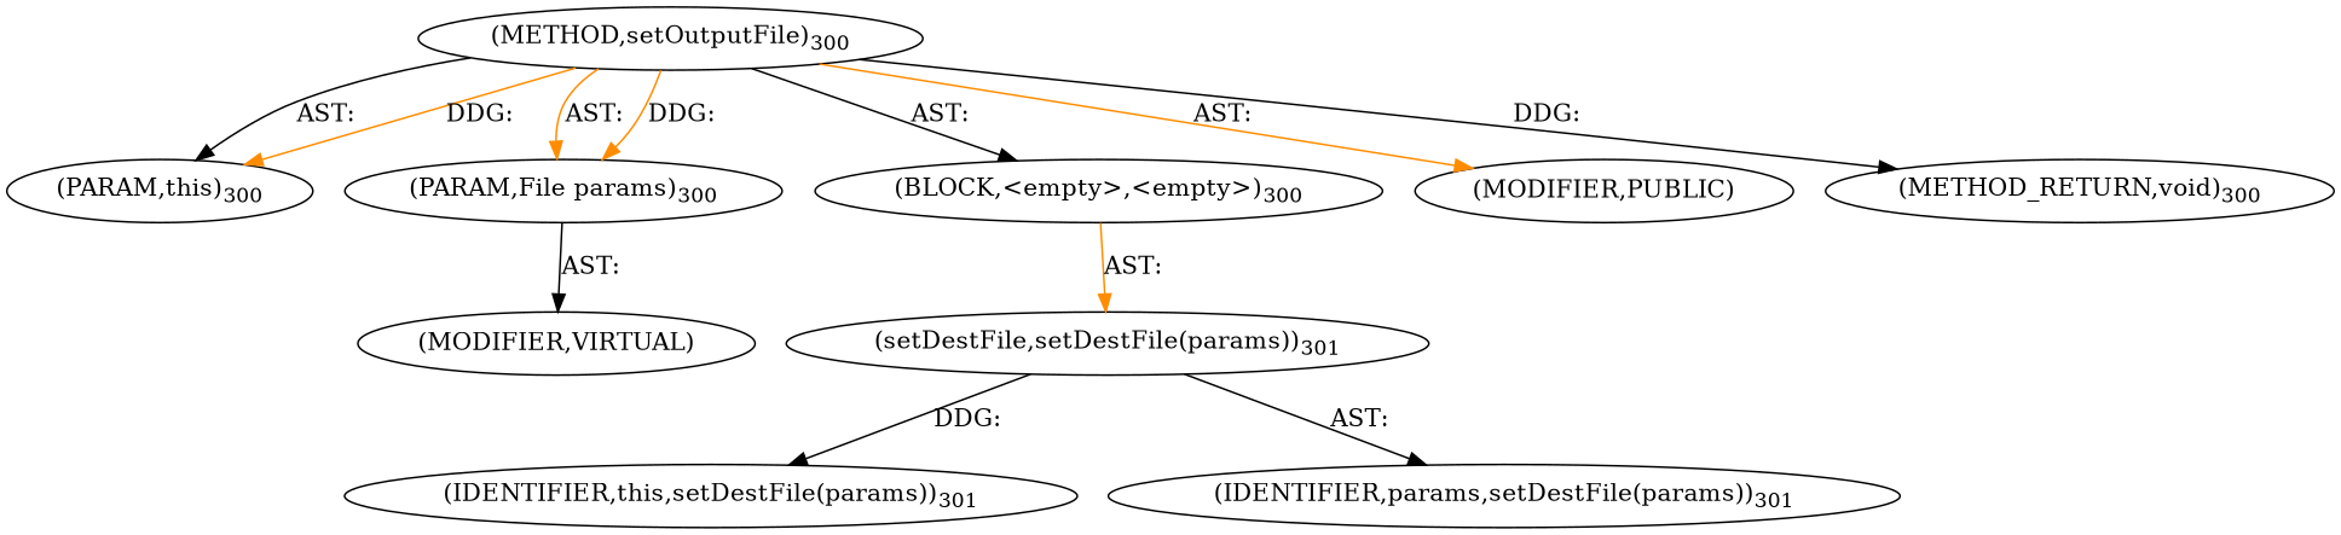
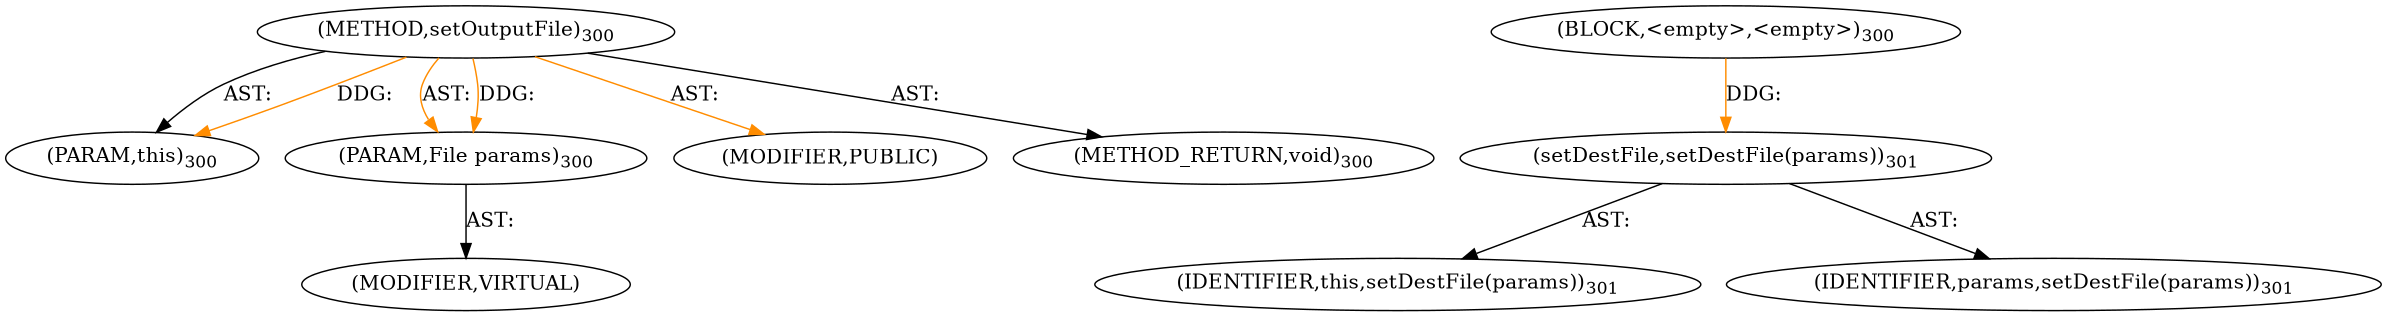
  digraph {
    edge [color=black]
    n1 [label=<(METHOD,setOutputFile)<SUB>300</SUB>>]
    n2 [label=<(PARAM,this)<SUB>300</SUB>>]
    n3 [label=<(PARAM,File params)<SUB>300</SUB>>]
    n4 [label=<(BLOCK,&lt;empty&gt;,&lt;empty&gt;)<SUB>300</SUB>>]
    n5 [label=<(MODIFIER,PUBLIC)>]
    n6 [label=<(METHOD_RETURN,void)<SUB>300</SUB>>]
    n7 [label=<(MODIFIER,VIRTUAL)>]
    n8 [label=<(setDestFile,setDestFile(params))<SUB>301</SUB>>]
    n9 [label=<(IDENTIFIER,this,setDestFile(params))<SUB>301</SUB>>]
    n10 [label=<(IDENTIFIER,params,setDestFile(params))<SUB>301</SUB>>]
    n1 -> n2 [label="AST: "]
    n1 -> n2 [color=darkorange label="DDG: "]
    n1 -> n3 [color=darkorange label="AST: "]
    n1 -> n3 [color=darkorange label="DDG: "]
-   n1 -> n4 [label="AST: "]
    n1 -> n5 [color=darkorange label="AST: "]
-   n1 -> n6 [label="DDG: "]
+   n1 -> n6 [label="AST: "]
    n3 -> n7 [label="AST: "]
-   n4 -> n8 [color=darkorange label="AST: "]
-   n8 -> n9 [label="DDG: "]
+   n4 -> n8 [color=darkorange label="DDG: "]
+   n8 -> n9 [label="AST: "]
    n8 -> n10 [label="AST: "]
  }
